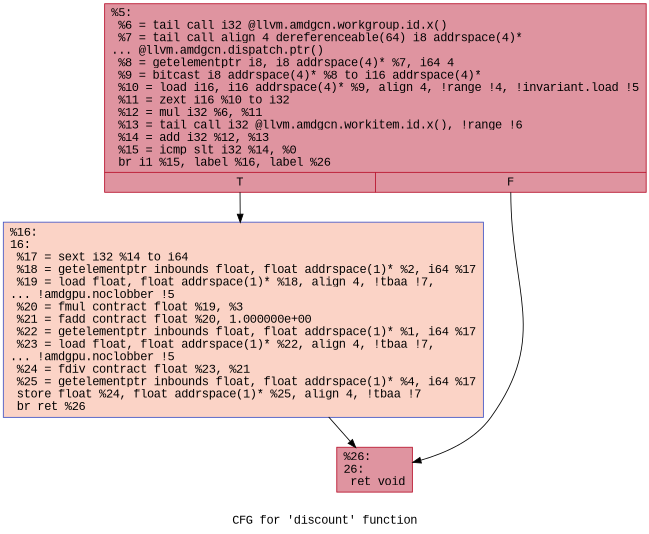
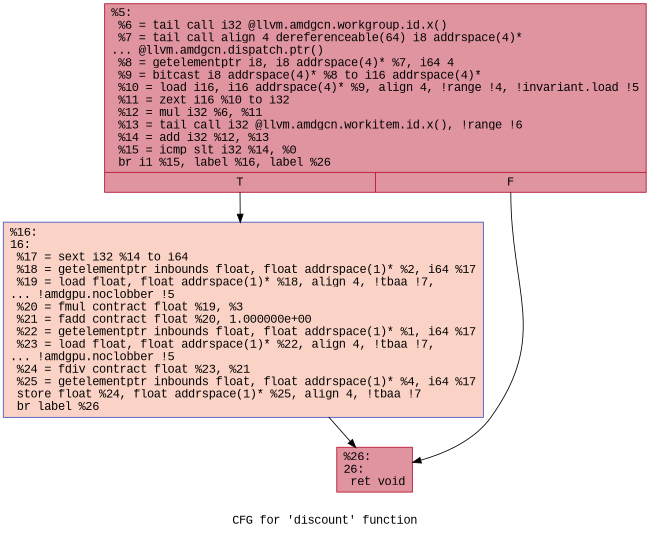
  digraph {
    label="CFG for 'discount' function"
    fontname="Liberation Mono"
    node [color="#b70d28ff" fillcolor="#b70d2870" shape=record style=filled fontname="Liberation Mono"]
    edge [fontname="Liberation Mono"]
    n1 [label="{%5:\l  %6 = tail call i32 @llvm.amdgcn.workgroup.id.x()\l  %7 = tail call align 4 dereferenceable(64) i8 addrspace(4)*\l... @llvm.amdgcn.dispatch.ptr()\l  %8 = getelementptr i8, i8 addrspace(4)* %7, i64 4\l  %9 = bitcast i8 addrspace(4)* %8 to i16 addrspace(4)*\l  %10 = load i16, i16 addrspace(4)* %9, align 4, !range !4, !invariant.load !5\l  %11 = zext i16 %10 to i32\l  %12 = mul i32 %6, %11\l  %13 = tail call i32 @llvm.amdgcn.workitem.id.x(), !range !6\l  %14 = add i32 %12, %13\l  %15 = icmp slt i32 %14, %0\l  br i1 %15, label %16, label %26\l|{<s0>T|<s1>F}}"]
-   n2 [color="#3d50c3ff" fillcolor="#f59c7d70" label="{%16:\l16:                                               \l  %17 = sext i32 %14 to i64\l  %18 = getelementptr inbounds float, float addrspace(1)* %2, i64 %17\l  %19 = load float, float addrspace(1)* %18, align 4, !tbaa !7,\l... !amdgpu.noclobber !5\l  %20 = fmul contract float %19, %3\l  %21 = fadd contract float %20, 1.000000e+00\l  %22 = getelementptr inbounds float, float addrspace(1)* %1, i64 %17\l  %23 = load float, float addrspace(1)* %22, align 4, !tbaa !7,\l... !amdgpu.noclobber !5\l  %24 = fdiv contract float %23, %21\l  %25 = getelementptr inbounds float, float addrspace(1)* %4, i64 %17\l  store float %24, float addrspace(1)* %25, align 4, !tbaa !7\l  br ret %26\l}"]
+   n2 [color="#3d50c3ff" fillcolor="#f59c7d70" label="{%16:\l16:                                               \l  %17 = sext i32 %14 to i64\l  %18 = getelementptr inbounds float, float addrspace(1)* %2, i64 %17\l  %19 = load float, float addrspace(1)* %18, align 4, !tbaa !7,\l... !amdgpu.noclobber !5\l  %20 = fmul contract float %19, %3\l  %21 = fadd contract float %20, 1.000000e+00\l  %22 = getelementptr inbounds float, float addrspace(1)* %1, i64 %17\l  %23 = load float, float addrspace(1)* %22, align 4, !tbaa !7,\l... !amdgpu.noclobber !5\l  %24 = fdiv contract float %23, %21\l  %25 = getelementptr inbounds float, float addrspace(1)* %4, i64 %17\l  store float %24, float addrspace(1)* %25, align 4, !tbaa !7\l  br label %26\l}"]
    n3 [label="{%26:\l26:                                               \l  ret void\l}"]
    n1 -> n2 [tailport=s0]
    n1 -> n3 [tailport=s1]
    n2 -> n3
  }
